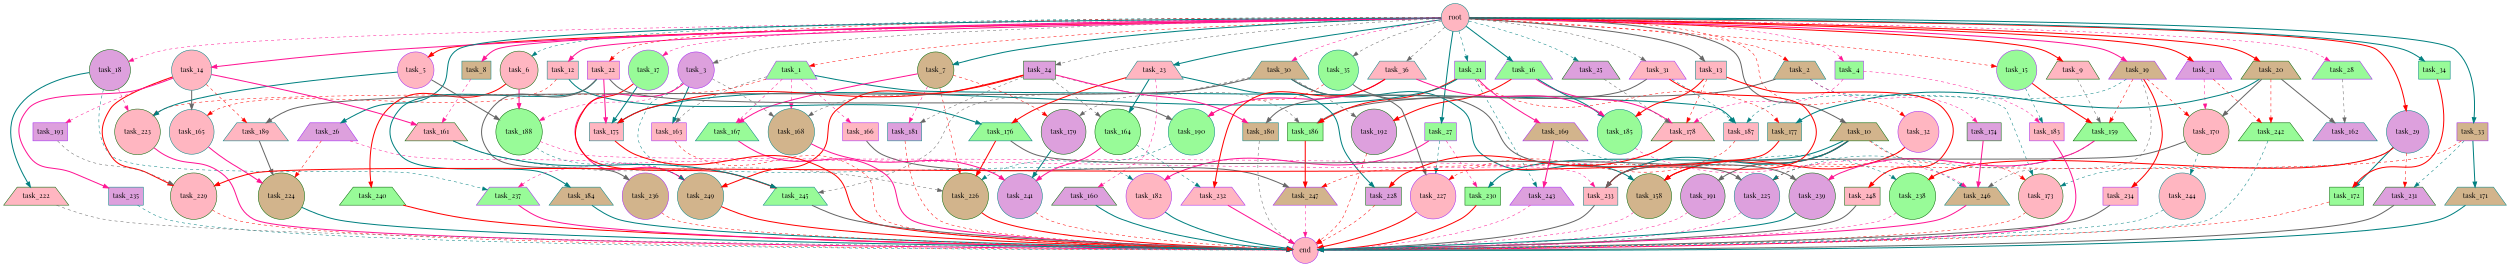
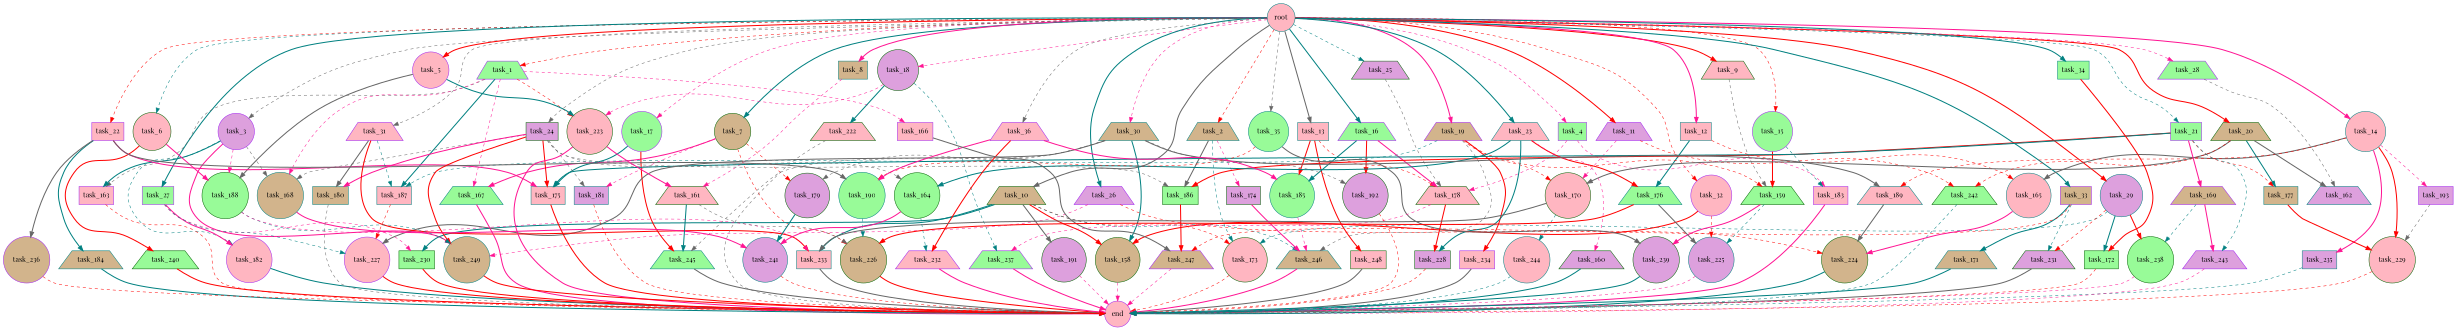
  digraph {
    fontname="Playfair Display"
    node [color=darkgreen fillcolor=lightpink fontname="Playfair Display" shape=circle style=filled]
    edge [color=red fontname="Playfair Display" style=bold]
    root [color=teal]
    task_1 [color=purple fillcolor=palegreen shape=trapezium]
    task_2 [color=teal fillcolor=tan shape=trapezium]
    task_3 [color=purple fillcolor=plum]
    task_4 [color=purple fillcolor=palegreen shape=box]
    task_5 [color=purple]
    task_6
    task_7 [fillcolor=tan]
    task_8 [color=teal fillcolor=tan shape=box]
    task_9 [shape=trapezium]
    task_10 [fillcolor=tan shape=trapezium]
    task_11 [color=purple fillcolor=plum shape=trapezium]
    task_12 [color=teal shape=box]
    task_13 [color=teal shape=box]
    task_14 [color=teal]
    task_15 [color=purple fillcolor=palegreen]
    task_16 [color=purple fillcolor=palegreen shape=trapezium]
    task_17 [color=purple fillcolor=palegreen]
    task_18 [fillcolor=plum]
    task_19 [color=purple fillcolor=tan shape=trapezium]
    task_20 [fillcolor=tan shape=trapezium]
    task_21 [color=purple fillcolor=palegreen shape=box]
    task_22 [color=purple shape=box]
    task_23 [color=teal shape=trapezium]
    task_24 [fillcolor=plum shape=box]
    task_25 [fillcolor=plum shape=trapezium]
    task_26 [color=purple fillcolor=plum shape=trapezium]
    task_27 [color=purple fillcolor=palegreen shape=box]
    task_28 [color=purple fillcolor=palegreen shape=trapezium]
    task_29 [color=teal fillcolor=plum]
    task_30 [color=teal fillcolor=tan shape=trapezium]
    task_31 [color=purple shape=trapezium]
    task_32 [color=purple]
    task_33 [color=purple fillcolor=tan shape=box]
    task_34 [color=teal fillcolor=palegreen shape=box]
    task_35 [color=teal fillcolor=palegreen]
-   task_36 [color=teal shape=trapezium]
+   task_36 [color=purple shape=trapezium]
    task_163 [color=purple shape=box]
    task_166 [color=purple shape=box]
    task_167 [color=teal fillcolor=palegreen shape=trapezium]
    task_168 [color=teal fillcolor=tan]
    task_187 [color=teal shape=box]
    task_223
    task_173
    task_174 [fillcolor=plum shape=box]
    task_186 [fillcolor=palegreen shape=box]
    task_182 [color=purple]
    task_188 [fillcolor=palegreen]
    task_249 [color=teal fillcolor=tan]
    task_178 [shape=trapezium]
    task_183 [color=purple shape=box]
    task_240 [fillcolor=palegreen shape=trapezium]
    task_179 [fillcolor=plum]
    task_181 [color=teal fillcolor=plum shape=box]
    task_226 [fillcolor=tan]
    task_161 [shape=trapezium]
    task_159 [fillcolor=palegreen shape=trapezium]
    task_158 [fillcolor=tan]
    task_191 [fillcolor=plum]
    task_230 [fillcolor=palegreen shape=box]
    task_233 [color=teal shape=box]
    task_246 [color=teal fillcolor=tan shape=trapezium]
    task_170
    task_242 [fillcolor=palegreen shape=trapezium]
    task_165 [color=teal]
    task_176 [color=teal fillcolor=palegreen shape=trapezium]
    task_185 [color=teal fillcolor=palegreen]
    task_248 [shape=box]
    task_189 [color=teal shape=trapezium]
    task_193 [color=purple fillcolor=plum shape=box]
    task_229
    task_235 [color=teal fillcolor=plum shape=box]
    task_192 [fillcolor=plum]
    task_175 [color=teal shape=box]
    task_245 [color=teal fillcolor=palegreen shape=trapezium]
    task_222 [shape=trapezium]
    task_237 [color=purple fillcolor=palegreen shape=trapezium]
    task_234 [color=purple shape=box]
    task_162 [color=teal fillcolor=plum shape=trapezium]
    task_177 [color=teal fillcolor=tan shape=box]
    task_169 [color=purple fillcolor=tan shape=trapezium]
    task_243 [color=purple fillcolor=plum shape=trapezium]
    task_184 [color=teal fillcolor=tan shape=trapezium]
    task_190 [color=teal fillcolor=palegreen]
    task_236 [color=purple fillcolor=tan]
    task_160 [fillcolor=plum shape=trapezium]
    task_164 [fillcolor=palegreen]
    task_228 [fillcolor=plum shape=box]
    task_180 [color=teal fillcolor=tan shape=box]
    task_224 [fillcolor=tan]
    task_227 [color=purple]
    task_172 [fillcolor=palegreen shape=box]
    task_231 [fillcolor=plum shape=trapezium]
    task_238 [fillcolor=palegreen]
    task_225 [color=teal fillcolor=plum]
    task_171 [color=teal fillcolor=tan shape=trapezium]
    task_247 [color=purple fillcolor=tan shape=trapezium]
    task_239 [fillcolor=plum]
    task_232 [color=purple shape=trapezium]
    end [color=purple]
    task_241 [color=teal fillcolor=plum]
    task_244 [color=teal]
    root -> task_1 [style=dashed]
    root -> task_2 [style=dashed]
    root -> task_3 [color=gray40 style=dashed]
    root -> task_4 [color=deeppink style=dashed]
    root -> task_5
    root -> task_6 [color=teal style=dashed]
    root -> task_7 [color=teal]
    root -> task_8 [color=deeppink]
    root -> task_9
    root -> task_10 [color=gray40]
    root -> task_11
    root -> task_12 [color=deeppink]
    root -> task_13 [color=gray40]
    root -> task_14 [color=deeppink]
    root -> task_15 [style=dashed]
    root -> task_16 [color=teal]
    root -> task_17 [color=deeppink style=dashed]
    root -> task_18 [color=deeppink style=dashed]
    root -> task_19 [color=deeppink]
    root -> task_20
    root -> task_21 [color=teal style=dashed]
    root -> task_22 [style=dashed]
    root -> task_23 [color=teal]
    root -> task_24 [color=gray40 style=dashed]
    root -> task_25 [color=teal style=dashed]
    root -> task_26 [color=teal]
    root -> task_27 [color=teal]
    root -> task_28 [color=deeppink style=dashed]
    root -> task_29
    root -> task_30 [color=deeppink style=dashed]
    root -> task_31 [color=gray40 style=dashed]
    root -> task_32 [style=dashed]
    root -> task_33 [color=teal]
    root -> task_34 [color=teal]
    root -> task_35 [color=gray40 style=dashed]
    root -> task_36 [color=gray40 style=dashed]
    task_1 -> task_163 [color=gray40 style=dashed]
    task_1 -> task_166 [color=deeppink style=dashed]
    task_1 -> task_167 [color=deeppink style=dashed]
    task_1 -> task_168 [color=deeppink style=dashed]
    task_1 -> task_187 [color=teal]
    task_1 -> task_223 [style=dashed]
    task_2 -> task_173 [color=teal style=dashed]
    task_2 -> task_174 [color=deeppink style=dashed]
    task_2 -> task_186 [color=gray40]
    task_3 -> task_163 [color=teal]
    task_3 -> task_168 [color=gray40 style=dashed]
    task_3 -> task_182 [color=teal style=dashed]
    task_3 -> task_188 [color=deeppink style=dashed]
    task_3 -> task_249 [color=deeppink]
    task_4 -> task_178 [color=deeppink style=dashed]
    task_4 -> task_183 [color=deeppink style=dashed]
    task_5 -> task_223 [color=teal]
    task_5 -> task_188 [color=gray40]
    task_6 -> task_188 [color=deeppink]
    task_6 -> task_240
    task_7 -> task_167 [color=deeppink]
    task_7 -> task_179 [style=dashed]
    task_7 -> task_181 [color=deeppink style=dashed]
    task_7 -> task_226 [style=dashed]
    task_8 -> task_161 [color=deeppink style=dashed]
    task_9 -> task_159 [color=gray40 style=dashed]
    task_10 -> task_173 [style=dashed]
    task_10 -> task_158
    task_10 -> task_191 [color=gray40]
    task_10 -> task_230 [color=teal]
    task_10 -> task_233 [color=teal]
    task_10 -> task_246 [color=teal style=dashed]
    task_11 -> task_170 [color=deeppink style=dashed]
    task_11 -> task_242 [style=dashed]
    task_12 -> task_165 [style=dashed]
    task_12 -> task_176 [color=teal]
    task_13 -> task_178 [style=dashed]
    task_13 -> task_185
    task_13 -> task_248
-   task_14 -> task_161 [color=deeppink]
+   task_223 -> task_161 [color=deeppink]
    task_14 -> task_165 [color=gray40]
    task_14 -> task_189 [style=dashed]
    task_14 -> task_193 [color=deeppink style=dashed]
    task_14 -> task_229
    task_14 -> task_235 [color=deeppink]
    task_15 -> task_183 [color=teal style=dashed]
    task_15 -> task_159
    task_16 -> task_178 [color=deeppink]
    task_16 -> task_185 [color=teal]
    task_16 -> task_192
    task_17 -> task_175 [color=teal]
    task_17 -> task_245
    task_18 -> task_223 [color=deeppink style=dashed]
    task_18 -> task_222 [color=teal]
    task_18 -> task_237 [color=teal style=dashed]
    task_19 -> task_187 [color=teal style=dashed]
    task_19 -> task_159 [style=dashed]
    task_19 -> task_246 [color=gray40 style=dashed]
    task_19 -> task_170 [style=dashed]
    task_19 -> task_234
    task_20 -> task_170 [color=gray40]
    task_20 -> task_242 [style=dashed]
    task_20 -> task_162 [color=gray40]
    task_20 -> task_177 [color=teal]
    task_21 -> task_186
    task_21 -> task_175 [color=teal]
    task_21 -> task_177 [style=dashed]
    task_21 -> task_169 [color=deeppink]
    task_21 -> task_243 [color=teal style=dashed]
    task_22 -> task_175 [color=deeppink]
    task_22 -> task_184 [color=teal]
    task_22 -> task_190 [color=gray40]
    task_22 -> task_236 [color=gray40]
    task_23 -> task_176
    task_23 -> task_160 [color=deeppink style=dashed]
    task_23 -> task_164 [color=teal]
    task_23 -> task_228 [color=teal]
    task_24 -> task_168 [color=gray40 style=dashed]
    task_24 -> task_186 [color=gray40 style=dashed]
    task_24 -> task_249
    task_24 -> task_181 [color=gray40 style=dashed]
    task_24 -> task_175
    task_24 -> task_164 [color=gray40 style=dashed]
    task_24 -> task_180 [color=deeppink]
    task_25 -> task_178 [color=gray40 style=dashed]
    task_26 -> task_249 [color=deeppink style=dashed]
    task_26 -> task_224 [style=dashed]
    task_27 -> task_182 [color=deeppink]
    task_27 -> task_230 [color=deeppink style=dashed]
    task_27 -> task_227 [color=teal style=dashed]
    task_28 -> task_162 [color=gray40 style=dashed]
    task_29 -> task_173 [color=teal style=dashed]
    task_29 -> task_172 [color=teal]
    task_29 -> task_231 [style=dashed]
    task_29 -> task_238
    task_30 -> task_179 [color=gray40 style=dashed]
    task_30 -> task_158 [color=teal]
    task_30 -> task_189 [color=gray40]
    task_30 -> task_192 [color=gray40 style=dashed]
    task_30 -> task_245 [color=gray40 style=dashed]
    task_30 -> task_227 [color=gray40]
    task_31 -> task_187 [color=teal style=dashed]
    task_31 -> task_233
    task_31 -> task_180 [color=gray40]
    task_32 -> task_158
    task_32 -> task_225 [style=dashed]
    task_33 -> task_231 [color=teal style=dashed]
    task_33 -> task_171 [color=teal]
    task_33 -> task_247 [style=dashed]
    task_34 -> task_172
    task_35 -> task_190 [style=dashed]
    task_35 -> task_239 [color=gray40]
    task_36 -> task_185 [color=deeppink]
    task_36 -> task_190 [color=deeppink]
    task_36 -> task_232
    task_163 -> end [style=dashed]
    task_166 -> task_247 [color=gray40]
    task_167 -> end [color=deeppink]
    task_168 -> task_241 [color=deeppink]
    task_187 -> task_227 [style=dashed]
    task_223 -> end [color=deeppink]
    task_173 -> end [style=dashed]
    task_174 -> task_246 [color=deeppink]
    task_186 -> task_247
    task_182 -> end [color=teal]
    task_188 -> task_249 [color=teal style=dashed]
    task_188 -> task_233 [color=deeppink style=dashed]
    task_249 -> end
    task_178 -> task_237 [color=deeppink style=dashed]
    task_178 -> task_228
    task_183 -> end [color=deeppink]
    task_240 -> end
    task_179 -> task_241 [color=teal]
    task_181 -> end [style=dashed]
    task_226 -> end
    task_161 -> task_226 [color=gray40 style=dashed]
    task_161 -> task_245 [color=teal]
    task_159 -> task_225 [color=teal style=dashed]
    task_159 -> task_239 [color=deeppink]
    task_158 -> end [color=deeppink style=dashed]
    task_191 -> end [color=deeppink style=dashed]
    task_230 -> end
    task_233 -> end [color=gray40]
    task_246 -> end [color=deeppink]
    task_170 -> task_233 [color=gray40]
    task_170 -> task_244 [color=teal style=dashed]
    task_242 -> end [color=teal style=dashed]
    task_165 -> task_224 [color=deeppink]
    task_176 -> task_226
    task_176 -> task_225 [color=gray40]
    task_185 -> task_246 [color=deeppink style=dashed]
    task_248 -> end [color=gray40]
    task_189 -> task_224 [color=gray40]
    task_193 -> task_229 [color=gray40 style=dashed]
    task_229 -> end [style=dashed]
    task_235 -> end [color=teal style=dashed]
    task_192 -> end [style=dashed]
    task_175 -> end
    task_245 -> end [color=gray40]
    task_222 -> end [color=gray40 style=dashed]
    task_237 -> end [color=deeppink]
    task_234 -> end [color=gray40]
    task_177 -> task_229
    task_169 -> task_243 [color=deeppink]
    task_169 -> task_238 [color=teal style=dashed]
    task_243 -> end [color=deeppink style=dashed]
    task_184 -> end [color=teal]
    task_190 -> task_226 [color=teal style=dashed]
    task_236 -> end [style=dashed]
    task_160 -> end [color=teal]
    task_164 -> task_232 [color=teal style=dashed]
    task_164 -> task_241 [color=deeppink]
    task_228 -> end [style=dashed]
    task_180 -> end [color=gray40 style=dashed]
    task_224 -> end [color=teal]
    task_227 -> end
    task_172 -> end [style=dashed]
    task_231 -> end [color=gray40]
    task_238 -> end [color=deeppink style=dashed]
    task_225 -> end [color=deeppink style=dashed]
    task_171 -> end [color=teal]
    task_247 -> end [color=deeppink style=dashed]
    task_239 -> end [color=teal]
    task_232 -> end [color=deeppink]
    task_241 -> end [style=dashed]
    task_244 -> end [color=teal style=dashed]
  }
